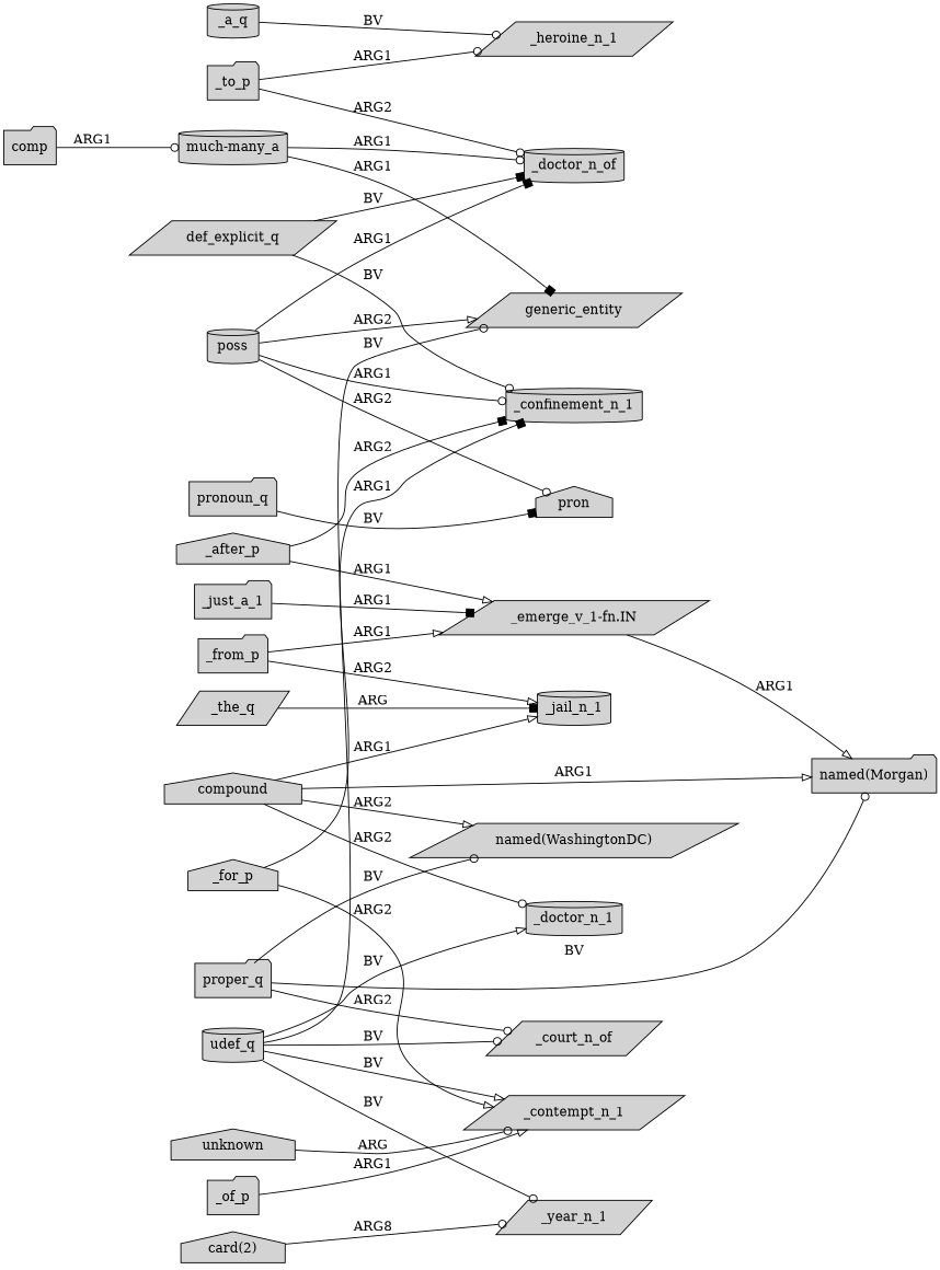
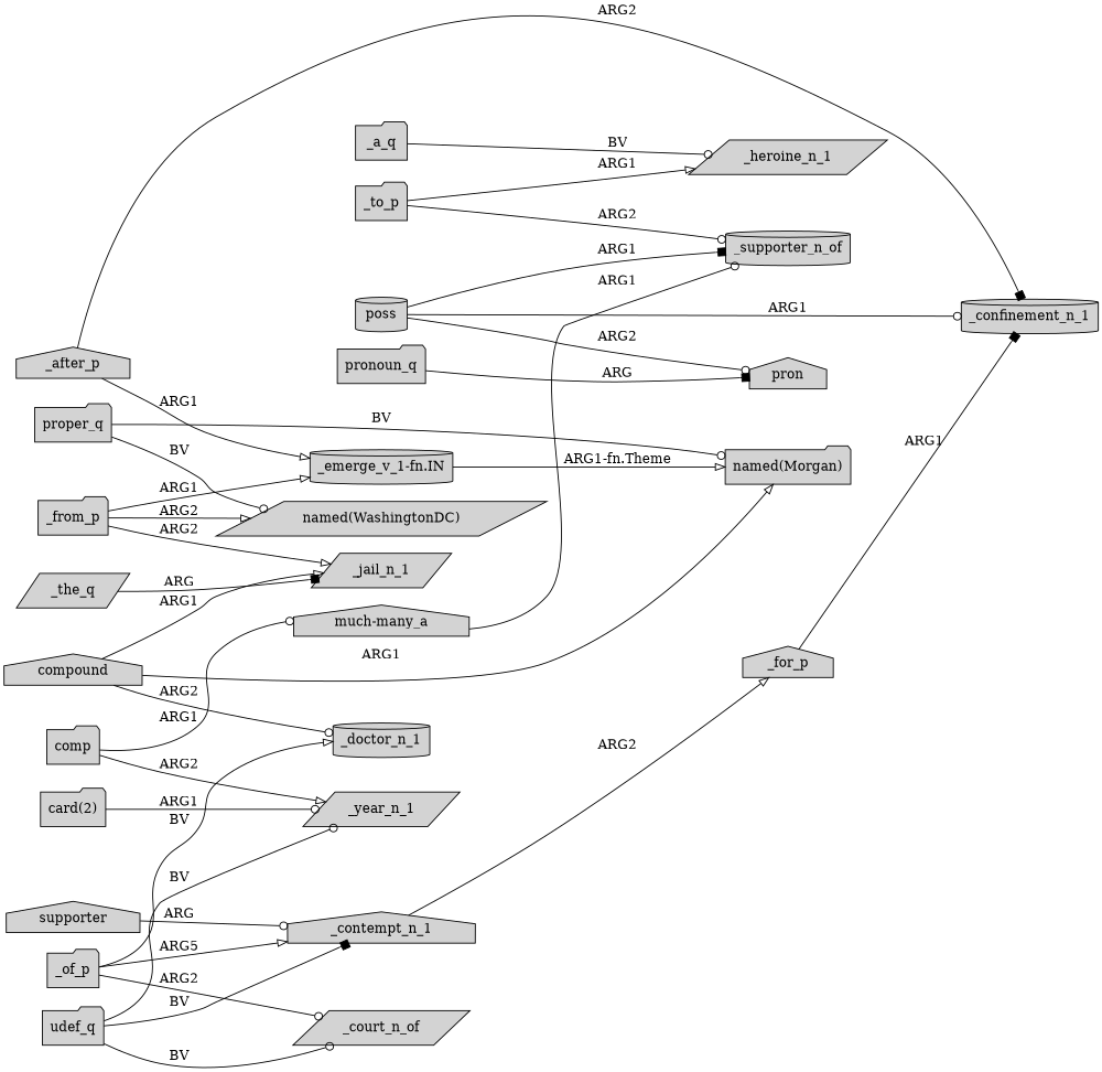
  digraph {
    rankdir=LR
    node [shape=folder style=filled]
    edge [arrowhead=odot]
-   _supporter_n_of [shape=cylinder label=_doctor_n_of]
+   _supporter_n_of [shape=cylinder]
    _to_p
    _heroine_n_1 [shape=parallelogram]
    compound [shape=house]
-   _jail_n_1 [shape=cylinder]
+   _jail_n_1 [shape=parallelogram]
    _doctor_n_1 [shape=cylinder]
    "named(Morgan)"
    "named(WashingtonDC)" [shape=parallelogram]
    poss [shape=cylinder]
    _confinement_n_1 [shape=cylinder]
-   generic_entity [shape=parallelogram]
    pron [shape=house]
-   udef_q [shape=cylinder]
+   udef_q
    _court_n_of [shape=parallelogram]
-   _contempt_n_1 [shape=parallelogram]
+   _contempt_n_1 [shape=house]
    _year_n_1 [shape=parallelogram]
    _after_p [shape=house]
-   "_emerge_v_1-fn.IN" [shape=parallelogram]
-   "much-many_a" [shape=cylinder]
+   "_emerge_v_1-fn.IN" [shape=cylinder]
+   "much-many_a" [shape=house]
    proper_q
-   unknown [shape=house]
-   def_explicit_q [shape=parallelogram]
-   _a_q [shape=cylinder]
+   unknown [shape=house label=supporter]
+   _a_q
    _from_p
    pronoun_q
    _for_p [shape=house]
    comp
-   "card(2)" [shape=house]
-   _just_a_1
+   "card(2)"
    _of_p
    _the_q [shape=parallelogram]
    _to_p -> _supporter_n_of [label=ARG2]
-   _to_p -> _heroine_n_1 [label=ARG1]
+   _to_p -> _heroine_n_1 [arrowhead=onormal label=ARG1]
    compound -> _jail_n_1 [arrowhead=onormal label=ARG1]
    compound -> _doctor_n_1 [label=ARG2]
    compound -> "named(Morgan)" [arrowhead=onormal label=ARG1]
-   compound -> "named(WashingtonDC)" [arrowhead=onormal label=ARG2]
+   _from_p -> "named(WashingtonDC)" [arrowhead=onormal label=ARG2]
    poss -> _supporter_n_of [arrowhead=box label=ARG1]
    poss -> _confinement_n_1 [label=ARG1]
-   poss -> generic_entity [arrowhead=onormal label=ARG2]
    poss -> pron [label=ARG2]
-   udef_q -> _doctor_n_1 [arrowhead=onormal label=BV]
-   udef_q -> generic_entity [label=BV]
+   _of_p -> _doctor_n_1 [arrowhead=onormal label=BV]
    udef_q -> _court_n_of [label=BV]
-   udef_q -> _contempt_n_1 [arrowhead=onormal label=BV]
+   udef_q -> _contempt_n_1 [arrowhead=box label=BV]
    udef_q -> _year_n_1 [label=BV]
    _after_p -> _confinement_n_1 [arrowhead=box label=ARG2]
    _after_p -> "_emerge_v_1-fn.IN" [arrowhead=onormal label=ARG1]
-   "_emerge_v_1-fn.IN" -> "named(Morgan)" [arrowhead=onormal label=ARG1]
+   "_emerge_v_1-fn.IN" -> "named(Morgan)" [arrowhead=onormal label="ARG1-fn.Theme"]
    "much-many_a" -> _supporter_n_of [label=ARG1]
-   "much-many_a" -> generic_entity [arrowhead=box label=ARG1]
    proper_q -> "named(Morgan)" [label=BV]
    proper_q -> "named(WashingtonDC)" [label=BV]
    unknown -> _contempt_n_1 [label=ARG]
-   def_explicit_q -> _supporter_n_of [arrowhead=box label=BV]
-   def_explicit_q -> _confinement_n_1 [label=BV]
    _a_q -> _heroine_n_1 [label=BV]
    _from_p -> _jail_n_1 [arrowhead=onormal label=ARG2]
    _from_p -> "_emerge_v_1-fn.IN" [arrowhead=onormal label=ARG1]
-   pronoun_q -> pron [arrowhead=box label=BV]
+   pronoun_q -> pron [arrowhead=box label=ARG]
    _for_p -> _confinement_n_1 [arrowhead=box label=ARG1]
-   _for_p -> _contempt_n_1 [arrowhead=onormal label=ARG2]
+   _contempt_n_1 -> _for_p [arrowhead=onormal label=ARG2]
+   comp -> _year_n_1 [arrowhead=onormal label=ARG2]
    comp -> "much-many_a" [label=ARG1]
-   "card(2)" -> _year_n_1 [label=ARG8]
-   _just_a_1 -> "_emerge_v_1-fn.IN" [arrowhead=box label=ARG1]
-   proper_q -> _court_n_of [label=ARG2]
-   _of_p -> _contempt_n_1 [arrowhead=onormal label=ARG1]
+   "card(2)" -> _year_n_1 [label=ARG1]
+   _of_p -> _court_n_of [label=ARG2]
+   _of_p -> _contempt_n_1 [arrowhead=onormal label=ARG5]
    _the_q -> _jail_n_1 [arrowhead=box label=ARG]
  }
